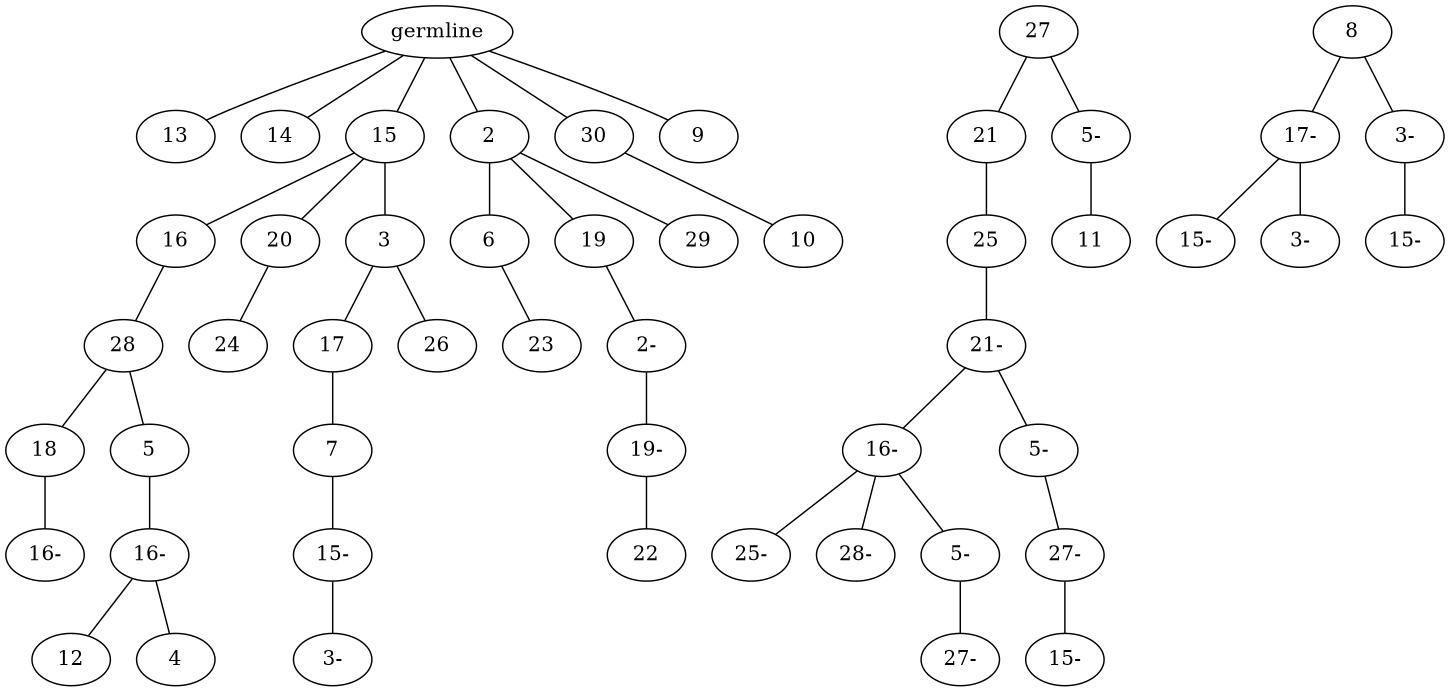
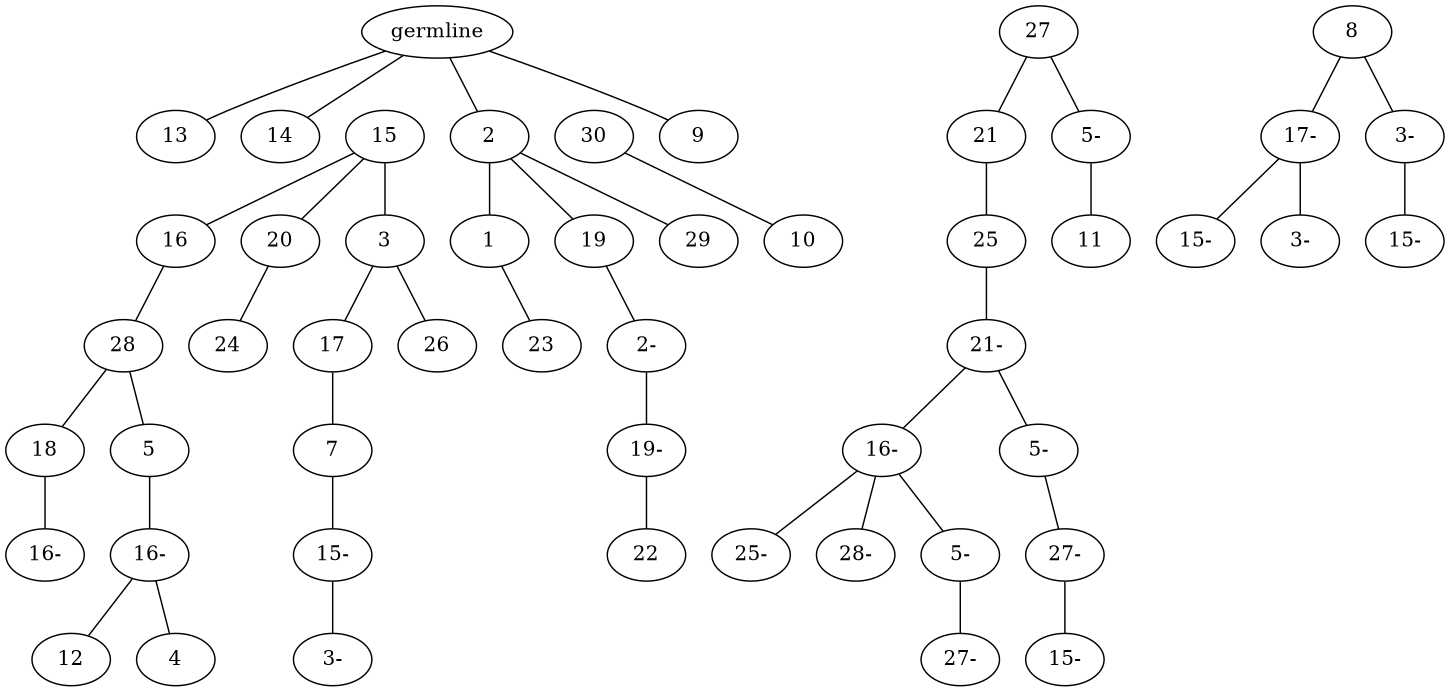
  graph {
    n1 [label=germline]
    n2 [label=13]
    n3 [label=14]
    n4 [label=15]
    n5 [label=2]
    n6 [label=30]
    n7 [label=9]
    n8 [label=16]
    n9 [label=20]
    n10 [label=3]
-   n11 [label=6]
+   n11 [label=1]
    n12 [label=19]
    n13 [label=29]
    n14 [label=10]
    n15 [label=28]
    n16 [label=24]
    n17 [label=17]
    n18 [label=26]
    n19 [label=18]
    n20 [label=5]
    n21 [label="16-"]
    n22 [label="16-"]
    n23 [label=12]
    n24 [label=4]
    n25 [label=27]
    n26 [label=21]
    n27 [label="5-"]
    n28 [label=25]
    n29 [label=11]
    n30 [label="21-"]
    n31 [label="16-"]
    n32 [label="5-"]
    n33 [label="25-"]
    n34 [label="28-"]
    n35 [label="5-"]
    n36 [label="27-"]
    n37 [label="27-"]
    n38 [label="15-"]
    n39 [label=7]
    n40 [label="15-"]
    n41 [label=8]
    n42 [label="17-"]
    n43 [label="3-"]
    n44 [label="3-"]
    n45 [label="15-"]
    n46 [label="3-"]
    n47 [label="15-"]
    n48 [label=23]
    n49 [label="2-"]
    n50 [label="19-"]
    n51 [label=22]
    n1 -- n2
    n1 -- n3
-   n1 -- n4
    n1 -- n5
-   n1 -- n6
    n1 -- n7
    n4 -- n8
    n4 -- n9
    n4 -- n10
    n5 -- n11
    n5 -- n12
    n5 -- n13
    n6 -- n14
    n8 -- n15
    n9 -- n16
    n10 -- n17
    n10 -- n18
    n11 -- n48
    n12 -- n49
    n15 -- n19
    n15 -- n20
    n17 -- n39
    n19 -- n21
    n20 -- n22
    n22 -- n23
    n22 -- n24
    n25 -- n26
    n25 -- n27
    n26 -- n28
    n27 -- n29
    n28 -- n30
    n30 -- n31
    n30 -- n32
    n31 -- n33
    n31 -- n34
    n31 -- n35
    n32 -- n36
    n35 -- n37
    n36 -- n38
    n39 -- n40
    n40 -- n44
    n41 -- n42
    n41 -- n43
    n42 -- n45
    n42 -- n46
    n43 -- n47
    n49 -- n50
    n50 -- n51
  }
